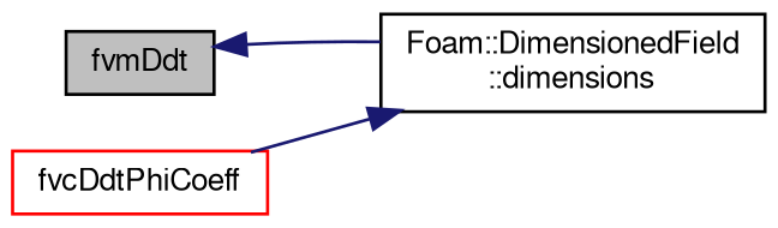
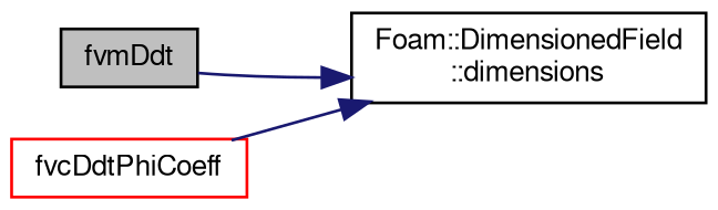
  digraph {
    rankdir=LR
    node [color=black fontname=FreeSans fontsize=10 shape=record]
    edge [color=midnightblue fontname=FreeSans fontsize=10 labelfontname=FreeSans labelfontsize=10 style=solid]
    n1 [fillcolor=grey75 fontcolor=black height=0.2 label=fvmDdt style=filled width=0.4]
    n2 [height=0.2 label="Foam::DimensionedField\l::dimensions" width=0.4]
    n3 [color=red height=0.2 label=fvcDdtPhiCoeff width=0.4]
-   n2 -> n1
+   n1 -> n2
    n3 -> n2
  }
